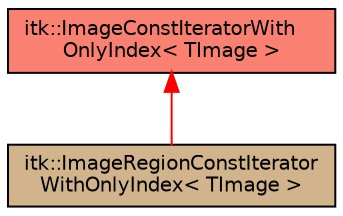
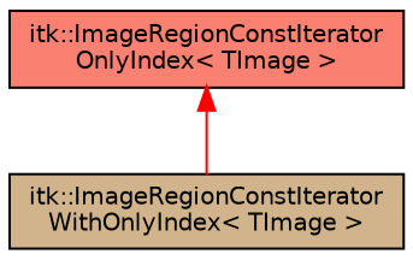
  digraph {
    node [color=black fontname=Helvetica fontsize=10 shape=record style=filled]
    n1 [fillcolor=tan fontcolor=black height=0.2 label="itk::ImageRegionConstIterator\lWithOnlyIndex\< TImage \>" width=0.4]
-   n2 [fillcolor=salmon height=0.2 label="itk::ImageConstIteratorWith\lOnlyIndex\< TImage \>" width=0.4]
+   n2 [fillcolor=salmon height=0.2 label="itk::ImageRegionConstIterator\lOnlyIndex\< TImage \>" width=0.4]
    n2 -> n1 [color=red dir=back fontname=Helvetica fontsize=10 labelfontname=Helvetica labelfontsize=10 style=solid]
  }
